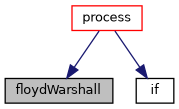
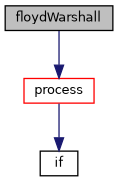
  digraph {
    rankdir=TB
    node [color=black fillcolor=white fontname=Helvetica fontsize=10 shape=record style=filled]
    edge [color=midnightblue fontname=Helvetica fontsize=10 labelfontname=Helvetica labelfontsize=10 style=solid]
    n1 [fillcolor=grey75 fontcolor=black height=0.2 label=floydWarshall width=0.4]
    n2 [color=red height=0.2 label=process width=0.4]
    n3 [height=0.2 label=if width=0.4]
-   n2 -> n1
+   n1 -> n2
    n2 -> n3
  }
